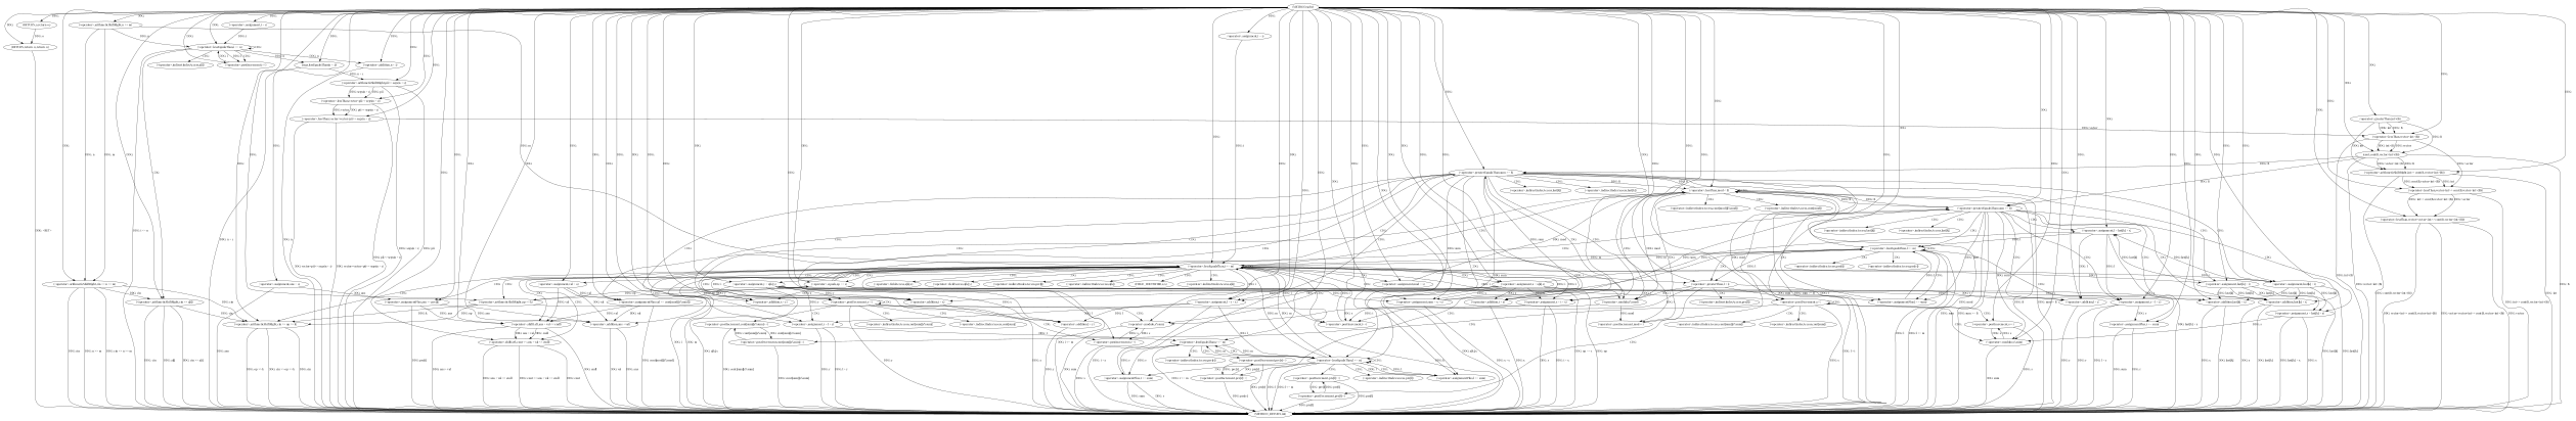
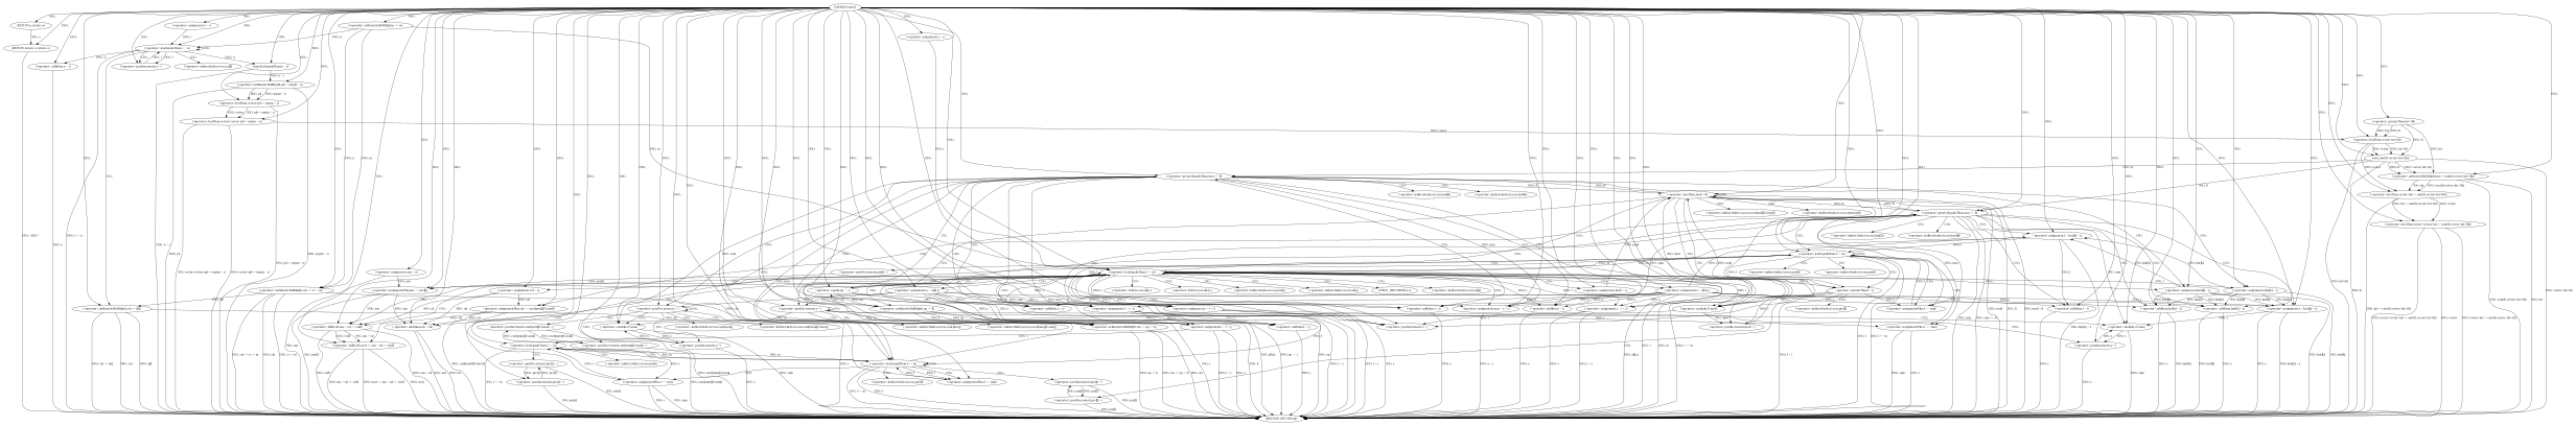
  digraph {
    fontname="Playfair Display"
    node [fontname="Playfair Display"]
    edge [fontname="Playfair Display"]
    n1 [label="(METHOD,solve)"]
    n2 [label="(<operator>.arithmeticShiftRight,cin >> n >> m)"]
    n3 [label="(<operator>.lessThan,vector<vector<pii>> segs(n + 1))"]
    n4 [label="(<operator>.lessThan,vector<vector<int>> cont(B,vector<int>(B)))"]
    n5 [label="(<operator>.assignment,ans = 0)"]
    n6 [label="(RETURN,return 0;,return 0;)"]
    n7 [label="(<operator>.assignment,i = 1)"]
    n8 [label="(<operator>.lessEqualsThan,i <= n)"]
    n9 [label="(<operator>.postIncrement,i++)"]
    n10 [label="(<operator>.assignment,i = 1)"]
    n11 [label="(<operator>.lessEqualsThan,i <= m)"]
    n12 [label="(<operator>.postIncrement,i++)"]
    n13 [label="(RETURN,0,return 0;)"]
    n14 [label="(<operator>.arithmeticShiftRight,n >> m)"]
    n15 [label="(<operator>.arithmeticShiftRight,cin >> a[i])"]
    n16 [label="(<operator>.lessThan,vector<pii>> segs(n + 1))"]
    n17 [label="(<operator>.lessThan,vector<int>> cont(B,vector<int>(B)))"]
    n18 [label="(<operator>.arithmeticShiftRight,cin >> op >> k)"]
    n19 [label="(<operator>.assignment,x = a[k].x)"]
    n20 [label="(<operator>.assignment,y = a[k].y)"]
    n21 [label="(<operator>.assignment,sum = x + y)"]
    n22 [label="(<operator>.assignmentPlus,ans += pre[i])"]
    n23 [label="(<operator>.assignment,val = 0)"]
    n24 [label="(<operator>.shiftLeft,cout << ans + val << endl)"]
    n25 [label="(<operator>.arithmeticShiftRight,pii>> segs(n + 1))"]
    n26 [label="(<operator>.arithmeticShiftRight,int>> cont(B,vector<int>(B)))"]
    n27 [label="(<operator>.equals,op == 1)"]
    n28 [label="(<operator>.assignment,mod = 1)"]
    n29 [label="(<operator>.lessThan,mod < B)"]
    n30 [label="(<operator>.postIncrement,mod++)"]
    n31 [label="(segs,lessEqualsThan(n + 1))"]
    n32 [label="(cont,cont(B,vector<int>(B)))"]
    n33 [label="(<operator>.arithmeticShiftRight,op >> k)"]
    n34 [label="(<operator>.addition,x + y)"]
    n35 [label="(<operator>.assignmentPlus,val += cont[mod][i%mod])"]
    n36 [label="(<operator>.shiftLeft,ans + val << endl)"]
    n37 [label="(<operator>.addition,n + 1)"]
    n38 [label="(<operator>.lessThan,vector<int>(B))"]
    n39 [label="(<operator>.greaterEqualsThan,sum >= B)"]
    n40 [label="(<operator>.addition,ans + val)"]
    n41 [label="(<operator>.greaterThan,int>(B))"]
    n42 [label="(<operator>.assignment,l = i + x)"]
    n43 [label="(<operator>.assignment,r = l + y)"]
    n44 [label="(<operator>.assignment,last[k] = i)"]
    n45 [label="(<operator>.greaterEqualsThan,sum >= B)"]
    n46 [label="(<operator>.lessEqualsThan,l <= m)"]
    n47 [label="(<operator>.assignment,s = i + x)"]
    n48 [label="(<operator>.assignment,last[k] = i)"]
    n49 [label="(<operator>.assignment,l = last[k] + x)"]
    n50 [label="(<operator>.assignment,r = l + y)"]
    n51 [label="(<operator>.modulo,i%mod)"]
    n52 [label="(<operator>.addition,i + x)"]
    n53 [label="(<operator>.addition,l + y)"]
    n54 [label="(<operator>.assignmentPlus,l += sum)"]
    n55 [label="(<operator>.assignmentPlus,r += sum)"]
    n56 [label="(<operator>.postDecrement,y--)"]
    n57 [label="(<operator>.lessEqualsThan,l <= m)"]
    n58 [label="(<operator>.assignment,s = last[k] + x)"]
    n59 [label="(<operator>.lessEqualsThan,r <= m)"]
    n60 [label="(<operator>.addition,i + x)"]
    n61 [label="(<operator>.postIncrement,s++)"]
    n62 [label="(<operator>.addition,last[k] + x)"]
    n63 [label="(<operator>.addition,l + y)"]
    n64 [label="(<operator>.assignmentPlus,l += sum)"]
    n65 [label="(<operator>.assignmentPlus,r += sum)"]
    n66 [label="(<operator>.postDecrement,y--)"]
    n67 [label="(<operator>.greaterThan,l > i)"]
    n68 [label="(<operator>.addition,last[k] + x)"]
    n69 [label="(<operator>.postIncrement,s++)"]
    n70 [label="(<operator>.modulo,s%sum)"]
    n71 [label="(<operator>.modulo,s%sum)"]
    n72 [label="(METHOD_RETURN,int)"]
    n73 [label="(<operator>.indirectIndexAccess,a[i])"]
    n74 [label="(<operator>.fieldAccess,a[k].x)"]
    n75 [label="(<operator>.fieldAccess,a[k].y)"]
    n76 [label="(<operator>.indirectIndexAccess,pre[i])"]
    n77 [label="(<operator>.indirectIndexAccess,a[k])"]
    n78 [label="(FIELD_IDENTIFIER,x,x)"]
    n79 [label="(<operator>.indirectIndexAccess,a[k])"]
    n80 [label="(<operator>.indirectIndexAccess,cont[mod][i%mod])"]
    n81 [label="(<operator>.indirectIndexAccess,cont[mod])"]
    n82 [label="(<operator>.indirectIndexAccess,last[k])"]
    n83 [label="(<operator>.indirectIndexAccess,last[k])"]
    n84 [label="(<operator>.indirectIndexAccess,last[k])"]
    n85 [label="(<operator>.indirectIndexAccess,last[k])"]
    n86 [label="(<operator>.postIncrement,pre[l]++)"]
    n87 [label="(<operator>.indirectIndexAccess,pre[l])"]
    n88 [label="(<operator>.postIncrement,cont[sum][s%sum]++)"]
    n89 [label="(<operator>.indirectIndexAccess,cont[sum][s%sum])"]
    n90 [label="(<operator>.indirectIndexAccess,cont[sum])"]
+   n91 [label="(<operator>.postDecrement,pre[i]--)"]
    n92 [label="(<operator>.postIncrement,pre[r]++)"]
    n93 [label="(<operator>.indirectIndexAccess,pre[i])"]
    n94 [label="(<operator>.indirectIndexAccess,pre[r])"]
    n95 [label="(<operator>.postDecrement,pre[r]--)"]
    n96 [label="(<operator>.indirectIndexAccess,pre[r])"]
    n97 [label="(<operator>.postDecrement,cont[sum][s%sum]--)"]
    n98 [label="(<operator>.indirectIndexAccess,cont[sum][s%sum])"]
    n99 [label="(<operator>.indirectIndexAccess,cont[sum])"]
    n100 [label="(<operator>.postDecrement,pre[l]--)"]
    n101 [label="(<operator>.indirectIndexAccess,pre[l])"]
    n1 -> n2 [label="DDG: "]
    n1 -> n3 [label="DDG: "]
    n1 -> n4 [label="DDG: "]
    n1 -> n5 [label="DDG: "]
    n1 -> n6 [label="DDG: "]
    n1 -> n7 [label="DDG: "]
    n1 -> n8 [label="DDG: "]
    n1 -> n9 [label="DDG: "]
    n1 -> n10 [label="DDG: "]
    n1 -> n11 [label="DDG: "]
    n1 -> n12 [label="DDG: "]
    n1 -> n13 [label="DDG: "]
    n1 -> n14 [label="DDG: "]
    n1 -> n15 [label="DDG: "]
    n1 -> n16 [label="DDG: "]
    n1 -> n17 [label="DDG: "]
    n1 -> n18 [label="DDG: "]
    n1 -> n19 [label="DDG: "]
    n1 -> n20 [label="DDG: "]
    n1 -> n21 [label="DDG: "]
    n1 -> n22 [label="DDG: "]
    n1 -> n23 [label="DDG: "]
    n1 -> n24 [label="DDG: "]
    n1 -> n25 [label="DDG: "]
    n1 -> n26 [label="DDG: "]
    n1 -> n27 [label="DDG: "]
    n1 -> n28 [label="DDG: "]
    n1 -> n29 [label="DDG: "]
    n1 -> n30 [label="DDG: "]
    n1 -> n31 [label="DDG: "]
    n1 -> n32 [label="DDG: "]
    n1 -> n33 [label="DDG: "]
    n1 -> n34 [label="DDG: "]
    n1 -> n35 [label="DDG: "]
    n1 -> n36 [label="DDG: "]
    n1 -> n37 [label="DDG: "]
    n1 -> n38 [label="DDG: "]
    n1 -> n39 [label="DDG: "]
    n1 -> n40 [label="DDG: "]
    n1 -> n41 [label="DDG: "]
    n1 -> n42 [label="DDG: "]
    n1 -> n43 [label="DDG: "]
    n1 -> n44 [label="DDG: "]
    n1 -> n45 [label="DDG: "]
    n1 -> n46 [label="DDG: "]
    n1 -> n47 [label="DDG: "]
    n1 -> n48 [label="DDG: "]
    n1 -> n49 [label="DDG: "]
    n1 -> n50 [label="DDG: "]
    n1 -> n51 [label="DDG: "]
    n1 -> n52 [label="DDG: "]
    n1 -> n53 [label="DDG: "]
    n1 -> n54 [label="DDG: "]
    n1 -> n55 [label="DDG: "]
    n1 -> n56 [label="DDG: "]
    n1 -> n57 [label="DDG: "]
+   n1 -> n58 [label="DDG: "]
    n1 -> n59 [label="DDG: "]
    n1 -> n60 [label="DDG: "]
    n1 -> n61 [label="DDG: "]
    n1 -> n62 [label="DDG: "]
    n1 -> n63 [label="DDG: "]
    n1 -> n64 [label="DDG: "]
    n1 -> n65 [label="DDG: "]
    n1 -> n66 [label="DDG: "]
    n1 -> n67 [label="DDG: "]
    n1 -> n68 [label="DDG: "]
    n1 -> n69 [label="DDG: "]
    n1 -> n70 [label="DDG: "]
    n1 -> n71 [label="DDG: "]
    n2 -> n15 [label="DDG: cin"]
    n2 -> n18 [label="DDG: cin"]
    n2 -> n72 [label="DDG: cin"]
    n2 -> n72 [label="DDG: n >> m"]
    n2 -> n72 [label="DDG: cin >> n >> m"]
    n3 -> n38 [label="DDG: vector"]
    n3 -> n72 [label="DDG: vector<pii>> segs(n + 1)"]
    n3 -> n72 [label="DDG: vector<vector<pii>> segs(n + 1)"]
    n4 -> n72 [label="DDG: vector"]
    n4 -> n72 [label="DDG: vector<int>> cont(B,vector<int>(B))"]
    n4 -> n72 [label="DDG: vector<vector<int>> cont(B,vector<int>(B))"]
    n5 -> n22 [label="DDG: ans"]
    n5 -> n72 [label="DDG: ans"]
    n6 -> n72 [label="DDG: <RET>"]
    n7 -> n8 [label="DDG: i"]
    n8 -> n8 [label="CDG: "]
    n8 -> n9 [label="DDG: i"]
    n8 -> n9 [label="CDG: "]
    n8 -> n15 [label="CDG: "]
    n8 -> n31 [label="DDG: n"]
    n8 -> n37 [label="DDG: n"]
    n8 -> n72 [label="DDG: i <= n"]
    n8 -> n73 [label="CDG: "]
    n9 -> n8 [label="DDG: i"]
    n10 -> n11 [label="DDG: i"]
    n11 -> n11 [label="CDG: "]
    n11 -> n12 [label="DDG: i"]
    n11 -> n12 [label="CDG: "]
    n11 -> n18 [label="CDG: "]
    n11 -> n19 [label="CDG: "]
    n11 -> n20 [label="CDG: "]
    n11 -> n21 [label="CDG: "]
    n11 -> n22 [label="CDG: "]
    n11 -> n23 [label="CDG: "]
    n11 -> n24 [label="CDG: "]
    n11 -> n27 [label="CDG: "]
    n11 -> n28 [label="CDG: "]
    n11 -> n29 [label="CDG: "]
    n11 -> n33 [label="CDG: "]
    n11 -> n34 [label="CDG: "]
    n11 -> n36 [label="CDG: "]
    n11 -> n40 [label="CDG: "]
    n11 -> n42 [label="DDG: i"]
    n11 -> n44 [label="DDG: i"]
    n11 -> n46 [label="DDG: m"]
    n11 -> n47 [label="DDG: i"]
    n11 -> n48 [label="DDG: i"]
    n11 -> n51 [label="DDG: i"]
    n11 -> n52 [label="DDG: i"]
    n11 -> n57 [label="DDG: m"]
    n11 -> n60 [label="DDG: i"]
    n11 -> n67 [label="DDG: i"]
    n11 -> n72 [label="DDG: i"]
    n11 -> n72 [label="DDG: m"]
    n11 -> n72 [label="DDG: i <= m"]
    n11 -> n74 [label="CDG: "]
    n11 -> n75 [label="CDG: "]
    n11 -> n76 [label="CDG: "]
    n11 -> n77 [label="CDG: "]
    n11 -> n78 [label="CDG: "]
    n11 -> n79 [label="CDG: "]
    n12 -> n11 [label="DDG: i"]
    n13 -> n6 [label="DDG: 0"]
    n14 -> n2 [label="DDG: m"]
    n14 -> n2 [label="DDG: n"]
    n14 -> n8 [label="DDG: n"]
    n14 -> n11 [label="DDG: m"]
    n15 -> n18 [label="DDG: cin"]
    n15 -> n72 [label="DDG: cin"]
    n15 -> n72 [label="DDG: a[i]"]
    n15 -> n72 [label="DDG: cin >> a[i]"]
    n16 -> n3 [label="DDG: vector"]
    n16 -> n3 [label="DDG: pii>> segs(n + 1)"]
    n16 -> n72 [label="DDG: pii>> segs(n + 1)"]
    n17 -> n4 [label="DDG: vector"]
    n17 -> n4 [label="DDG: int>> cont(B,vector<int>(B))"]
    n17 -> n72 [label="DDG: int>> cont(B,vector<int>(B))"]
    n18 -> n72 [label="DDG: cin"]
    n18 -> n72 [label="DDG: op >> k"]
    n18 -> n72 [label="DDG: cin >> op >> k"]
    n19 -> n21 [label="DDG: x"]
    n19 -> n34 [label="DDG: x"]
    n19 -> n42 [label="DDG: x"]
    n19 -> n47 [label="DDG: x"]
    n19 -> n49 [label="DDG: x"]
    n19 -> n52 [label="DDG: x"]
+   n19 -> n58 [label="DDG: x"]
    n19 -> n60 [label="DDG: x"]
    n19 -> n62 [label="DDG: x"]
    n19 -> n68 [label="DDG: x"]
    n19 -> n72 [label="DDG: a[k].x"]
    n20 -> n21 [label="DDG: y"]
    n20 -> n34 [label="DDG: y"]
    n20 -> n43 [label="DDG: y"]
    n20 -> n50 [label="DDG: y"]
    n20 -> n53 [label="DDG: y"]
    n20 -> n56 [label="DDG: y"]
    n20 -> n63 [label="DDG: y"]
    n20 -> n66 [label="DDG: y"]
    n20 -> n72 [label="DDG: a[k].y"]
    n21 -> n39 [label="DDG: sum"]
    n21 -> n45 [label="DDG: sum"]
    n21 -> n72 [label="DDG: x + y"]
    n22 -> n36 [label="DDG: ans"]
    n22 -> n40 [label="DDG: ans"]
    n22 -> n72 [label="DDG: pre[i]"]
    n23 -> n35 [label="DDG: val"]
    n23 -> n36 [label="DDG: val"]
    n23 -> n40 [label="DDG: val"]
    n24 -> n72 [label="DDG: ans + val << endl"]
    n24 -> n72 [label="DDG: cout << ans + val << endl"]
    n24 -> n72 [label="DDG: cout"]
    n25 -> n16 [label="DDG: segs(n + 1)"]
    n25 -> n16 [label="DDG: pii"]
    n25 -> n72 [label="DDG: segs(n + 1)"]
    n25 -> n72 [label="DDG: pii"]
    n26 -> n17 [label="DDG: int"]
    n26 -> n17 [label="DDG: cont(B,vector<int>(B))"]
    n26 -> n72 [label="DDG: int"]
    n26 -> n72 [label="DDG: cont(B,vector<int>(B))"]
    n27 -> n33 [label="DDG: op"]
    n27 -> n39 [label="CDG: "]
    n27 -> n45 [label="CDG: "]
    n27 -> n72 [label="DDG: op"]
    n27 -> n72 [label="DDG: op == 1"]
    n28 -> n29 [label="DDG: mod"]
    n29 -> n29 [label="CDG: "]
    n29 -> n30 [label="CDG: "]
    n29 -> n35 [label="CDG: "]
    n29 -> n39 [label="DDG: B"]
    n29 -> n45 [label="DDG: B"]
    n29 -> n51 [label="DDG: mod"]
    n29 -> n51 [label="CDG: "]
    n29 -> n72 [label="DDG: mod"]
    n29 -> n72 [label="DDG: B"]
    n29 -> n72 [label="DDG: mod < B"]
    n29 -> n80 [label="CDG: "]
    n29 -> n81 [label="CDG: "]
    n30 -> n29 [label="DDG: mod"]
    n31 -> n25 [label="DDG: n + 1"]
    n31 -> n72 [label="DDG: n + 1"]
    n32 -> n26 [label="DDG: vector<int>(B)"]
    n32 -> n26 [label="DDG: B"]
    n32 -> n39 [label="DDG: B"]
    n32 -> n45 [label="DDG: B"]
    n32 -> n72 [label="DDG: B"]
    n32 -> n72 [label="DDG: vector<int>(B)"]
    n33 -> n18 [label="DDG: k"]
    n33 -> n18 [label="DDG: op"]
    n33 -> n27 [label="DDG: op"]
    n33 -> n72 [label="DDG: k"]
    n35 -> n36 [label="DDG: val"]
    n35 -> n40 [label="DDG: val"]
    n35 -> n72 [label="DDG: cont[mod][i%mod]"]
    n36 -> n24 [label="DDG: ans + val"]
    n36 -> n24 [label="DDG: endl"]
    n36 -> n72 [label="DDG: ans + val"]
    n36 -> n72 [label="DDG: endl"]
    n37 -> n72 [label="DDG: n"]
    n38 -> n17 [label="DDG: vector"]
    n38 -> n32 [label="DDG: int>(B)"]
    n38 -> n32 [label="DDG: vector"]
    n38 -> n72 [label="DDG: int>(B)"]
    n39 -> n29 [label="DDG: B"]
    n39 -> n42 [label="CDG: "]
    n39 -> n43 [label="CDG: "]
    n39 -> n44 [label="CDG: "]
    n39 -> n46 [label="CDG: "]
    n39 -> n47 [label="CDG: "]
    n39 -> n48 [label="CDG: "]
    n39 -> n52 [label="CDG: "]
    n39 -> n53 [label="CDG: "]
    n39 -> n54 [label="DDG: sum"]
    n39 -> n56 [label="CDG: "]
    n39 -> n60 [label="CDG: "]
    n39 -> n70 [label="DDG: sum"]
    n39 -> n72 [label="DDG: sum"]
    n39 -> n72 [label="DDG: sum >= B"]
    n39 -> n82 [label="CDG: "]
    n39 -> n83 [label="CDG: "]
    n40 -> n72 [label="DDG: ans"]
    n40 -> n72 [label="DDG: val"]
    n41 -> n26 [label="DDG: int"]
    n41 -> n32 [label="DDG: B"]
    n41 -> n38 [label="DDG: int"]
    n41 -> n38 [label="DDG: B"]
    n42 -> n43 [label="DDG: l"]
    n42 -> n46 [label="DDG: l"]
    n42 -> n53 [label="DDG: l"]
    n42 -> n72 [label="DDG: i + x"]
    n43 -> n59 [label="DDG: r"]
    n43 -> n72 [label="DDG: r"]
    n43 -> n72 [label="DDG: l + y"]
    n44 -> n49 [label="DDG: last[k]"]
    n44 -> n58 [label="DDG: last[k]"]
    n44 -> n62 [label="DDG: last[k]"]
    n44 -> n68 [label="DDG: last[k]"]
    n44 -> n72 [label="DDG: last[k]"]
    n45 -> n29 [label="DDG: B"]
    n45 -> n49 [label="CDG: "]
    n45 -> n50 [label="CDG: "]
    n45 -> n57 [label="CDG: "]
    n45 -> n58 [label="CDG: "]
    n45 -> n62 [label="CDG: "]
    n45 -> n63 [label="CDG: "]
    n45 -> n64 [label="DDG: sum"]
    n45 -> n66 [label="CDG: "]
    n45 -> n68 [label="CDG: "]
    n45 -> n71 [label="DDG: sum"]
    n45 -> n72 [label="DDG: sum"]
    n45 -> n72 [label="DDG: sum >= B"]
    n45 -> n84 [label="CDG: "]
    n45 -> n85 [label="CDG: "]
    n46 -> n11 [label="DDG: m"]
    n46 -> n46 [label="CDG: "]
    n46 -> n54 [label="DDG: l"]
    n46 -> n54 [label="CDG: "]
    n46 -> n55 [label="CDG: "]
    n46 -> n59 [label="DDG: m"]
    n46 -> n59 [label="CDG: "]
    n46 -> n72 [label="DDG: l"]
    n46 -> n72 [label="DDG: l <= m"]
    n46 -> n86 [label="CDG: "]
    n46 -> n87 [label="CDG: "]
    n47 -> n70 [label="DDG: s"]
    n47 -> n72 [label="DDG: s"]
    n47 -> n72 [label="DDG: i + x"]
    n48 -> n49 [label="DDG: last[k]"]
    n48 -> n58 [label="DDG: last[k]"]
    n48 -> n62 [label="DDG: last[k]"]
    n48 -> n68 [label="DDG: last[k]"]
    n48 -> n72 [label="DDG: last[k]"]
    n49 -> n50 [label="DDG: l"]
    n49 -> n57 [label="DDG: l"]
    n49 -> n63 [label="DDG: l"]
    n49 -> n72 [label="DDG: last[k] + x"]
    n50 -> n65 [label="DDG: r"]
    n50 -> n72 [label="DDG: r"]
    n50 -> n72 [label="DDG: l + y"]
    n51 -> n12 [label="DDG: i"]
    n51 -> n30 [label="DDG: mod"]
    n52 -> n72 [label="DDG: x"]
    n53 -> n72 [label="DDG: y"]
    n54 -> n46 [label="DDG: l"]
    n55 -> n59 [label="DDG: r"]
    n55 -> n72 [label="DDG: r"]
    n55 -> n72 [label="DDG: sum"]
    n56 -> n56 [label="CDG: "]
    n56 -> n61 [label="CDG: "]
    n56 -> n70 [label="CDG: "]
    n56 -> n72 [label="DDG: y"]
    n56 -> n88 [label="CDG: "]
    n56 -> n89 [label="CDG: "]
    n56 -> n90 [label="CDG: "]
    n57 -> n11 [label="DDG: m"]
    n57 -> n57 [label="CDG: "]
    n57 -> n64 [label="CDG: "]
    n57 -> n65 [label="CDG: "]
    n57 -> n67 [label="DDG: l"]
    n57 -> n67 [label="CDG: "]
    n57 -> n72 [label="DDG: l"]
    n57 -> n72 [label="DDG: l <= m"]
+   n57 -> n91 [label="CDG: "]
    n57 -> n92 [label="CDG: "]
    n57 -> n93 [label="CDG: "]
    n57 -> n94 [label="CDG: "]
    n58 -> n71 [label="DDG: s"]
    n58 -> n72 [label="DDG: s"]
    n58 -> n72 [label="DDG: last[k] + x"]
    n59 -> n46 [label="DDG: m"]
    n59 -> n55 [label="DDG: r"]
    n59 -> n72 [label="DDG: r <= m"]
    n59 -> n95 [label="CDG: "]
    n59 -> n96 [label="CDG: "]
    n60 -> n72 [label="DDG: x"]
    n61 -> n70 [label="DDG: s"]
    n61 -> n72 [label="DDG: s"]
    n62 -> n72 [label="DDG: last[k]"]
    n62 -> n72 [label="DDG: x"]
    n63 -> n72 [label="DDG: y"]
    n64 -> n57 [label="DDG: l"]
    n65 -> n72 [label="DDG: r"]
    n65 -> n72 [label="DDG: sum"]
    n66 -> n66 [label="CDG: "]
    n66 -> n69 [label="CDG: "]
    n66 -> n71 [label="CDG: "]
    n66 -> n72 [label="DDG: y"]
    n66 -> n97 [label="CDG: "]
    n66 -> n98 [label="CDG: "]
    n66 -> n99 [label="CDG: "]
    n67 -> n12 [label="DDG: i"]
    n67 -> n51 [label="DDG: i"]
    n67 -> n64 [label="DDG: l"]
    n67 -> n72 [label="DDG: l > i"]
    n67 -> n100 [label="CDG: "]
    n67 -> n101 [label="CDG: "]
    n68 -> n72 [label="DDG: last[k]"]
    n68 -> n72 [label="DDG: x"]
    n69 -> n71 [label="DDG: s"]
    n69 -> n72 [label="DDG: s"]
    n70 -> n61 [label="DDG: s"]
    n70 -> n72 [label="DDG: sum"]
    n71 -> n69 [label="DDG: s"]
    n71 -> n72 [label="DDG: sum"]
    n86 -> n72 [label="DDG: pre[l]"]
    n86 -> n100 [label="DDG: pre[l]"]
    n88 -> n72 [label="DDG: cont[sum][s%sum]"]
    n88 -> n97 [label="DDG: cont[sum][s%sum]"]
+   n91 -> n22 [label="DDG: pre[i]"]
    n92 -> n72 [label="DDG: pre[r]"]
    n92 -> n95 [label="DDG: pre[r]"]
    n95 -> n72 [label="DDG: pre[r]"]
    n95 -> n92 [label="DDG: pre[r]"]
    n97 -> n72 [label="DDG: cont[sum][s%sum]"]
    n97 -> n88 [label="DDG: cont[sum][s%sum]"]
    n100 -> n72 [label="DDG: pre[l]"]
    n100 -> n86 [label="DDG: pre[l]"]
  }
